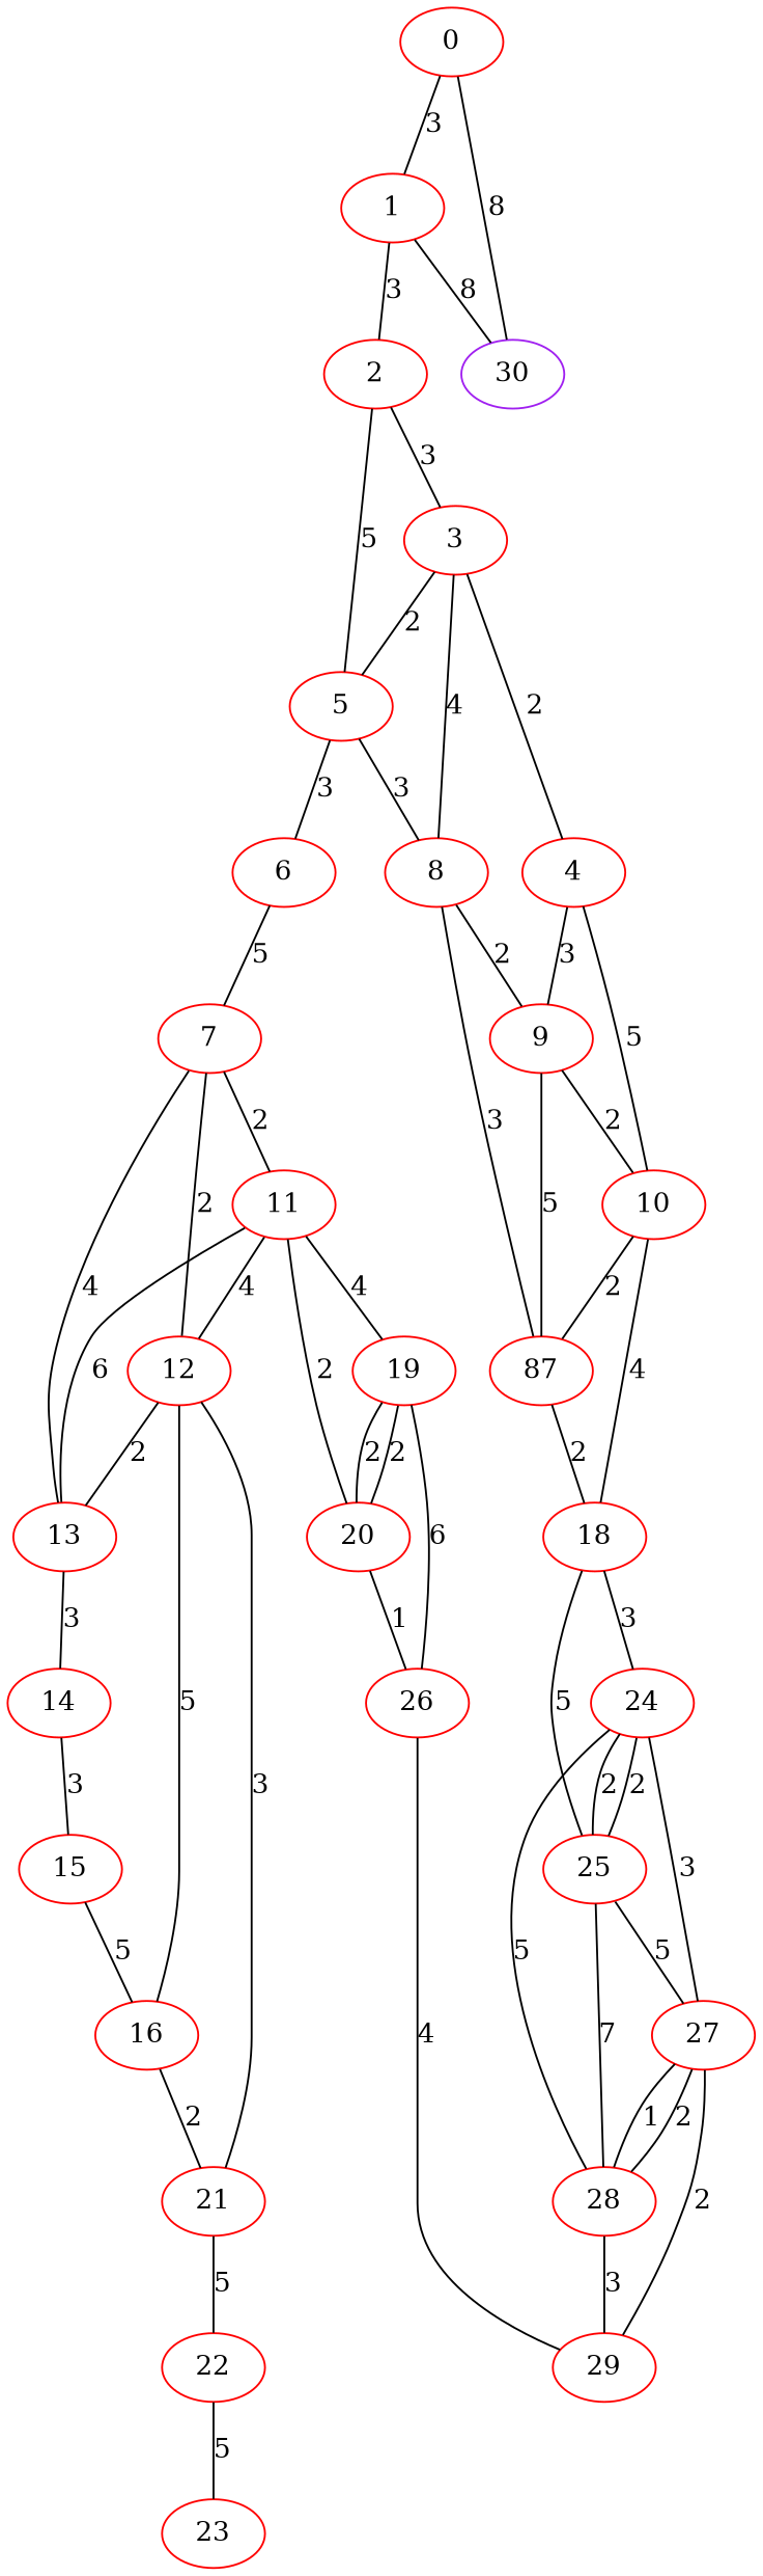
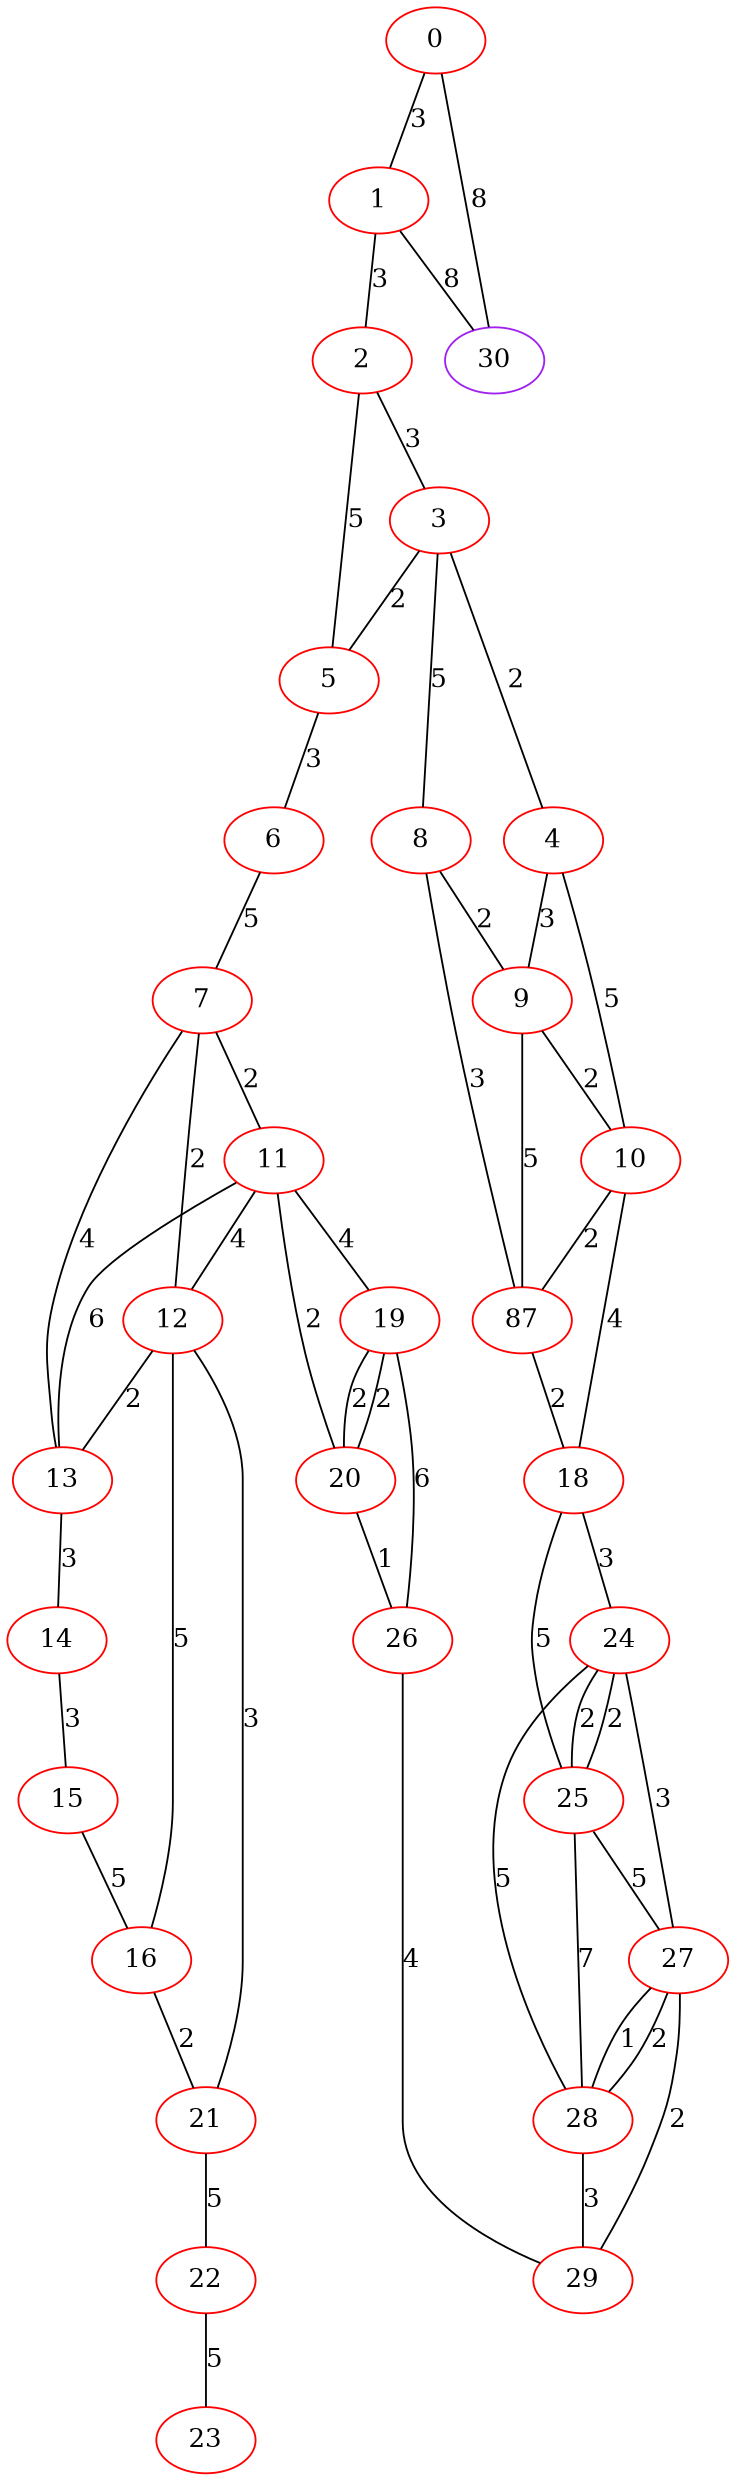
  graph {
    node [color=red weight=1]
    0
    1
    30 [color=purple weight=4]
    2
    3
    5
    4
    8
    9
    10
    6
    n12 [label=87]
    18
    7
    11
    12
    13
    19
    20
    16
    21
    14
    24
    25
    26
    22
    15
    27
    28
    29
    23
    0 -- 1 [label=3]
    0 -- 30 [label=8]
    1 -- 30 [label=8]
    1 -- 2 [label=3]
    2 -- 3 [label=3]
    2 -- 5 [label=5]
    3 -- 5 [label=2]
    3 -- 4 [label=2]
-   3 -- 8 [label=4]
-   5 -- 8 [label=3]
+   3 -- 8 [label=5]
    5 -- 6 [label=3]
    4 -- 9 [label=3]
    4 -- 10 [label=5]
    8 -- 9 [label=2]
    8 -- n12 [label=3]
    9 -- 10 [label=2]
    9 -- n12 [label=5]
    10 -- n12 [label=2]
    10 -- 18 [label=4]
    6 -- 7 [label=5]
    n12 -- 18 [label=2]
    18 -- 24 [label=3]
    18 -- 25 [label=5]
    7 -- 11 [label=2]
    7 -- 12 [label=2]
    7 -- 13 [label=4]
    11 -- 12 [label=4]
    11 -- 13 [label=6]
    11 -- 19 [label=4]
    11 -- 20 [label=2]
    12 -- 13 [label=2]
    12 -- 16 [label=5]
    12 -- 21 [label=3]
    13 -- 14 [label=3]
    19 -- 20 [label=2]
    19 -- 20 [label=2]
    19 -- 26 [label=6]
    20 -- 26 [label=1]
    16 -- 21 [label=2]
    21 -- 22 [label=5]
    14 -- 15 [label=3]
    24 -- 25 [label=2]
    24 -- 25 [label=2]
    24 -- 27 [label=3]
    24 -- 28 [label=5]
    25 -- 27 [label=5]
    25 -- 28 [label=7]
    26 -- 29 [label=4]
    22 -- 23 [label=5]
    15 -- 16 [label=5]
    27 -- 28 [label=1]
    27 -- 28 [label=2]
    27 -- 29 [label=2]
    28 -- 29 [label=3]
  }
